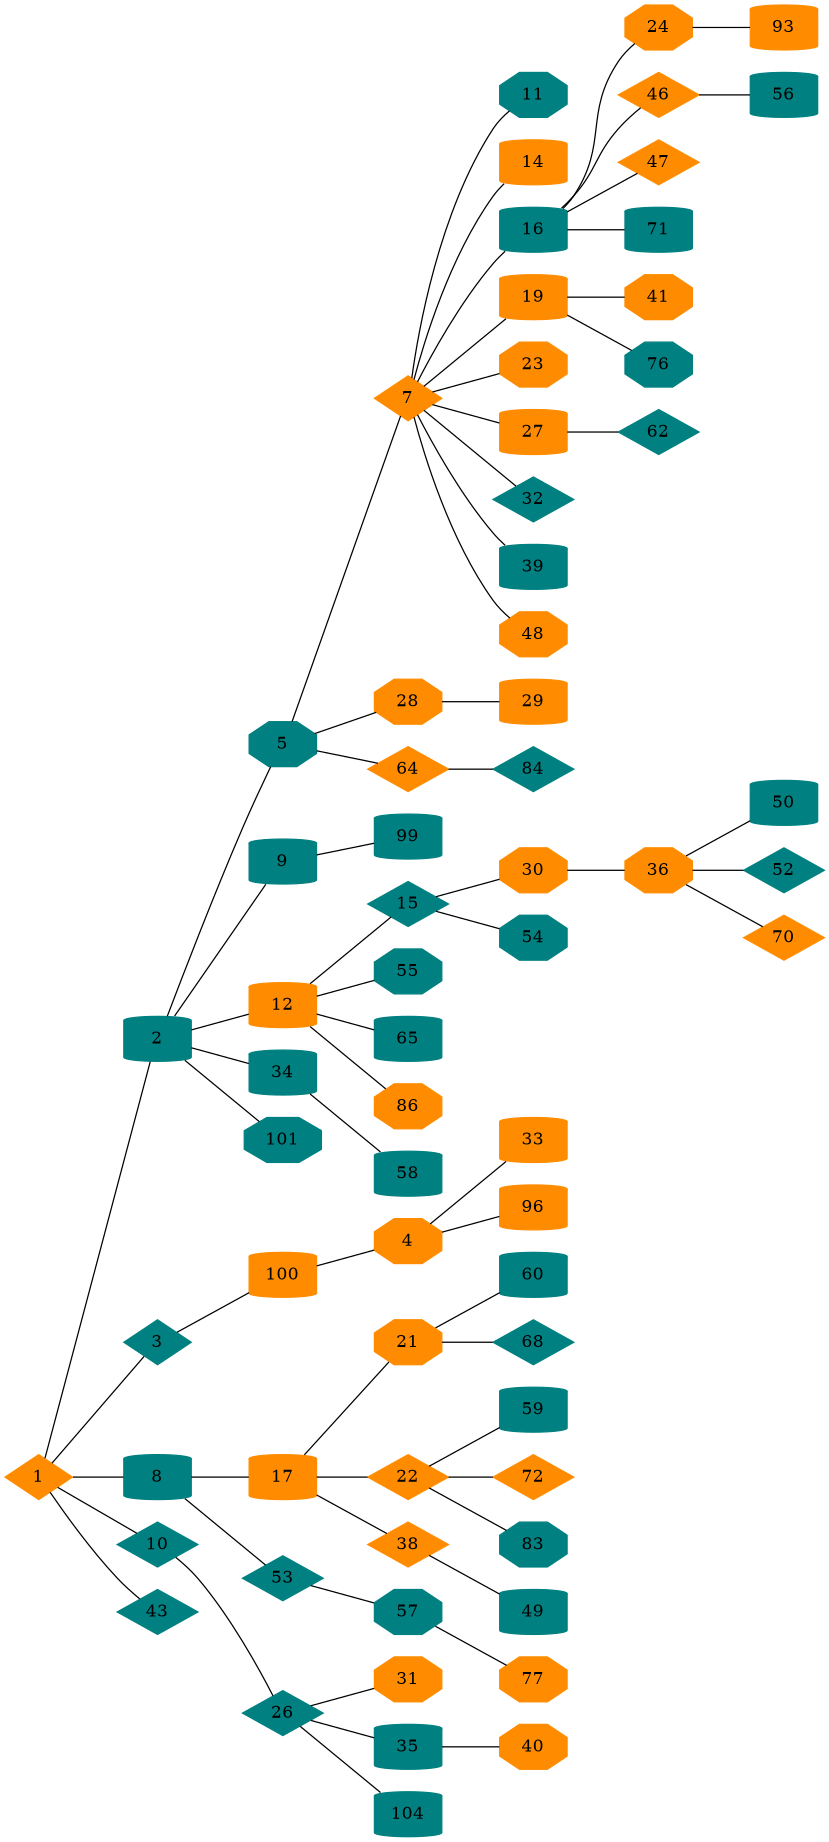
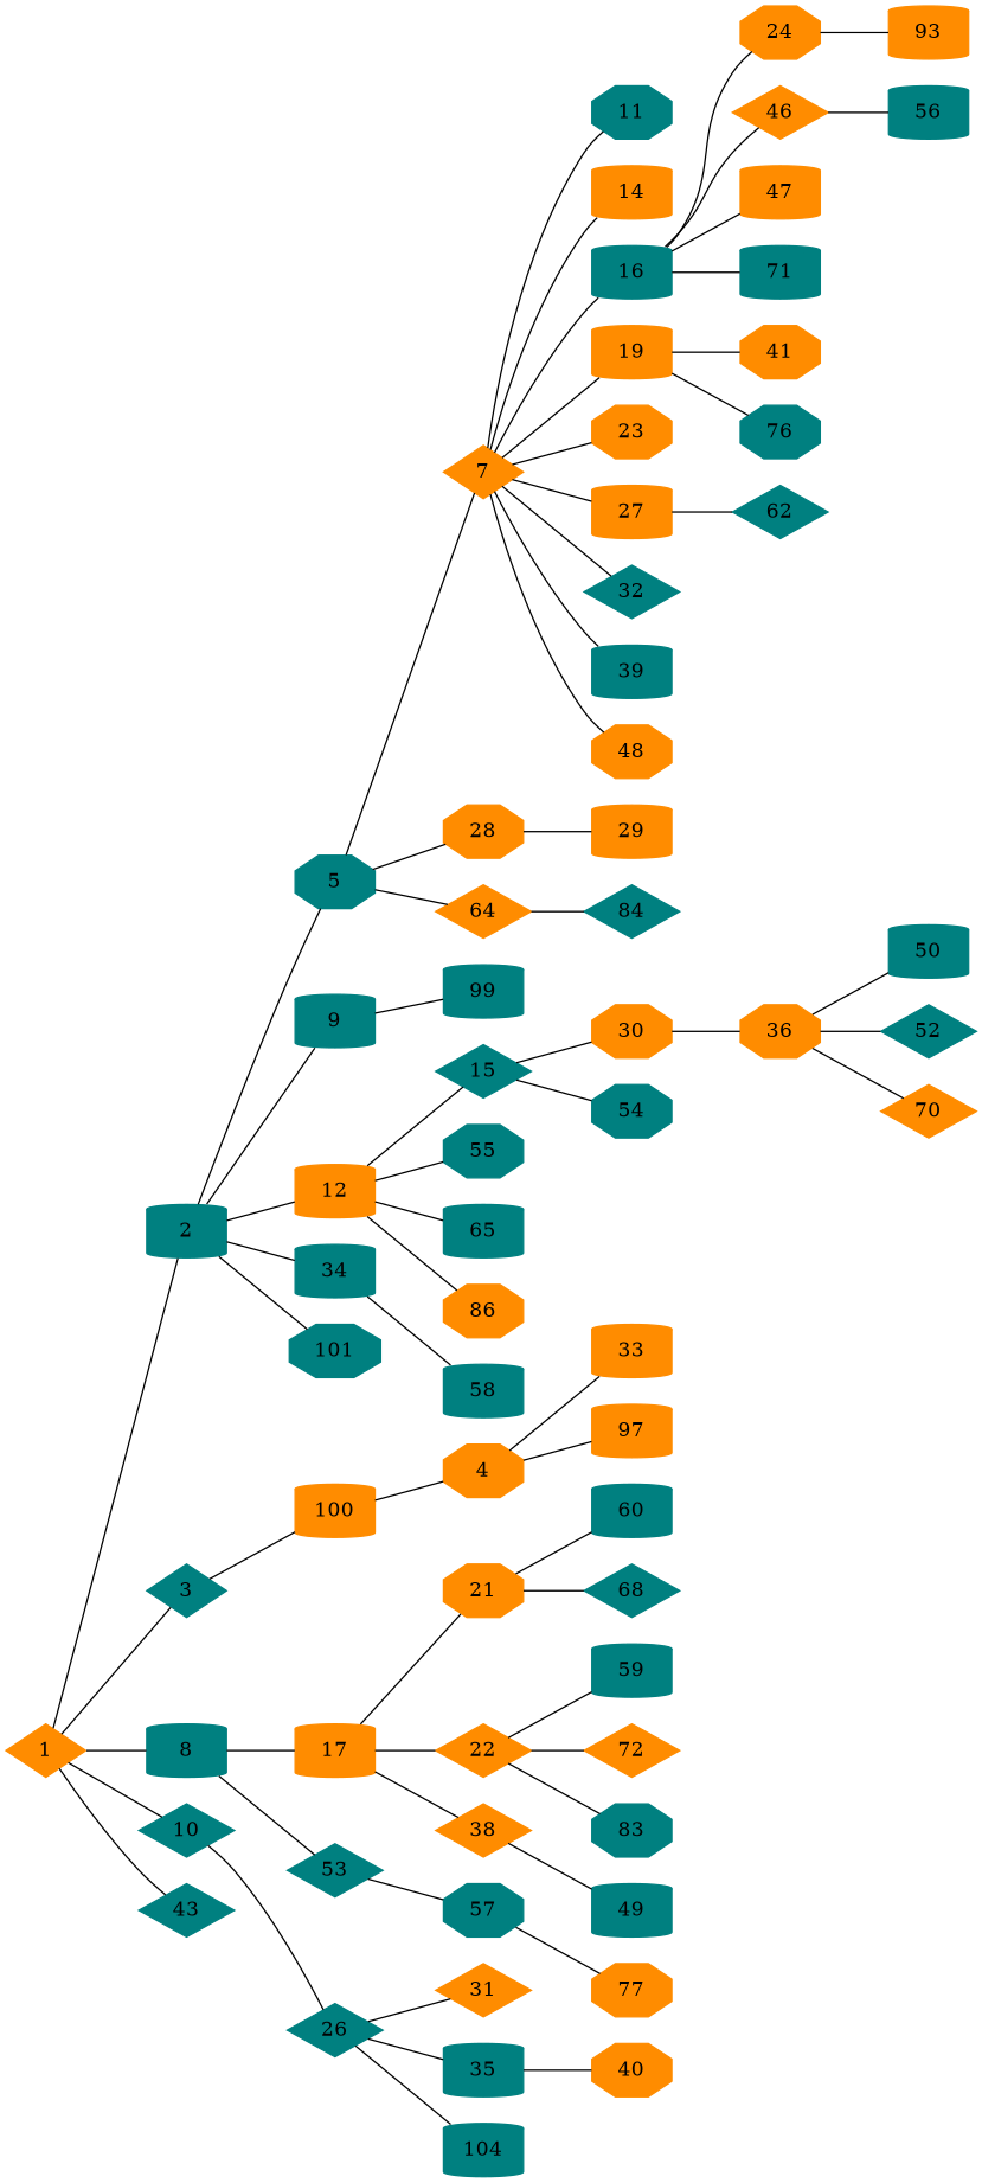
  graph {
    rankdir=LR
    node [color=teal shape=cylinder style=filled]
    1 [color=darkorange shape=diamond super="+6"]
    2 [super="+13"]
    3 [shape=diamond super="+88"]
    8 [super="+18"]
    10 [shape=diamond]
    43 [shape=diamond super="+78"]
    5 [shape=octagon super="+103"]
    9 [super="+42"]
    12 [color=darkorange super="+37"]
    34
    101 [shape=octagon]
    100 [color=darkorange]
    4 [color=darkorange shape=octagon super="+63"]
    33 [color=darkorange super="+61"]
-   96 [color=darkorange]
+   96 [color=darkorange label=97]
    17 [color=darkorange super="+20"]
    53 [shape=diamond super="+92"]
    26 [shape=diamond super="+51"]
    7 [color=darkorange shape=diamond super="+75"]
    28 [color=darkorange shape=octagon super="+45"]
    64 [color=darkorange shape=diamond]
    99
    15 [shape=diamond super="+69"]
    55 [shape=octagon]
    65 [super="+91"]
    86 [color=darkorange shape=octagon]
    58
    11 [shape=octagon]
    14 [color=darkorange]
    16 [super="+94"]
    19 [color=darkorange super="+67"]
    23 [color=darkorange shape=octagon]
    27 [color=darkorange super="+87"]
    32 [shape=diamond super="+82"]
    39 [super="+74"]
    48 [color=darkorange shape=octagon]
    29 [color=darkorange]
    84 [shape=diamond]
    24 [color=darkorange shape=octagon super="+80"]
    46 [color=darkorange shape=diamond]
-   47 [color=darkorange shape=diamond]
+   47 [color=darkorange]
    71 [super="+85"]
    41 [color=darkorange shape=octagon super="+66"]
    76 [shape=octagon]
    62 [shape=diamond]
    21 [color=darkorange shape=octagon super="+89"]
    22 [color=darkorange shape=diamond super="+25"]
    38 [color=darkorange shape=diamond]
    57 [shape=octagon]
-   31 [color=darkorange shape=octagon]
+   31 [color=darkorange shape=diamond]
    35
    104
    30 [color=darkorange shape=octagon]
    54 [shape=octagon]
    36 [color=darkorange shape=octagon super="+44"]
    93 [color=darkorange]
    56 [super="+81"]
    60
    68 [shape=diamond]
    59 [super="+102"]
    72 [color=darkorange shape=diamond]
    83 [shape=octagon]
    49 [super="+73"]
    40 [color=darkorange shape=octagon super="+79"]
    50
    52 [shape=diamond]
    70 [color=darkorange shape=diamond super="+95"]
    77 [color=darkorange shape=octagon super="+97"]
    1 -- 2
    1 -- 3
    1 -- 8
    1 -- 10
    1 -- 43
    2 -- 5
    2 -- 9
    2 -- 12
    2 -- 34
    2 -- 101
    3 -- 100
    8 -- 17
    8 -- 53
    10 -- 26
    5 -- 7
    5 -- 28
    5 -- 64
    9 -- 99
    12 -- 15
    12 -- 55
    12 -- 65
    12 -- 86
    34 -- 58
    100 -- 4
    4 -- 33
    4 -- 96
    17 -- 21
    17 -- 22
    17 -- 38
    53 -- 57
    26 -- 31
    26 -- 35
    26 -- 104
    7 -- 11
    7 -- 14
    7 -- 16
    7 -- 19
    7 -- 23
    7 -- 27
    7 -- 32
    7 -- 39
    7 -- 48
    28 -- 29
    64 -- 84
    15 -- 30
    15 -- 54
    16 -- 24
    16 -- 46
    16 -- 47
    16 -- 71
    19 -- 41
    19 -- 76
    27 -- 62
    24 -- 93
    46 -- 56
    21 -- 60
    21 -- 68
    22 -- 59
    22 -- 72
    22 -- 83
    38 -- 49
    57 -- 77
    35 -- 40
    30 -- 36
    36 -- 50
    36 -- 52
    36 -- 70
  }
